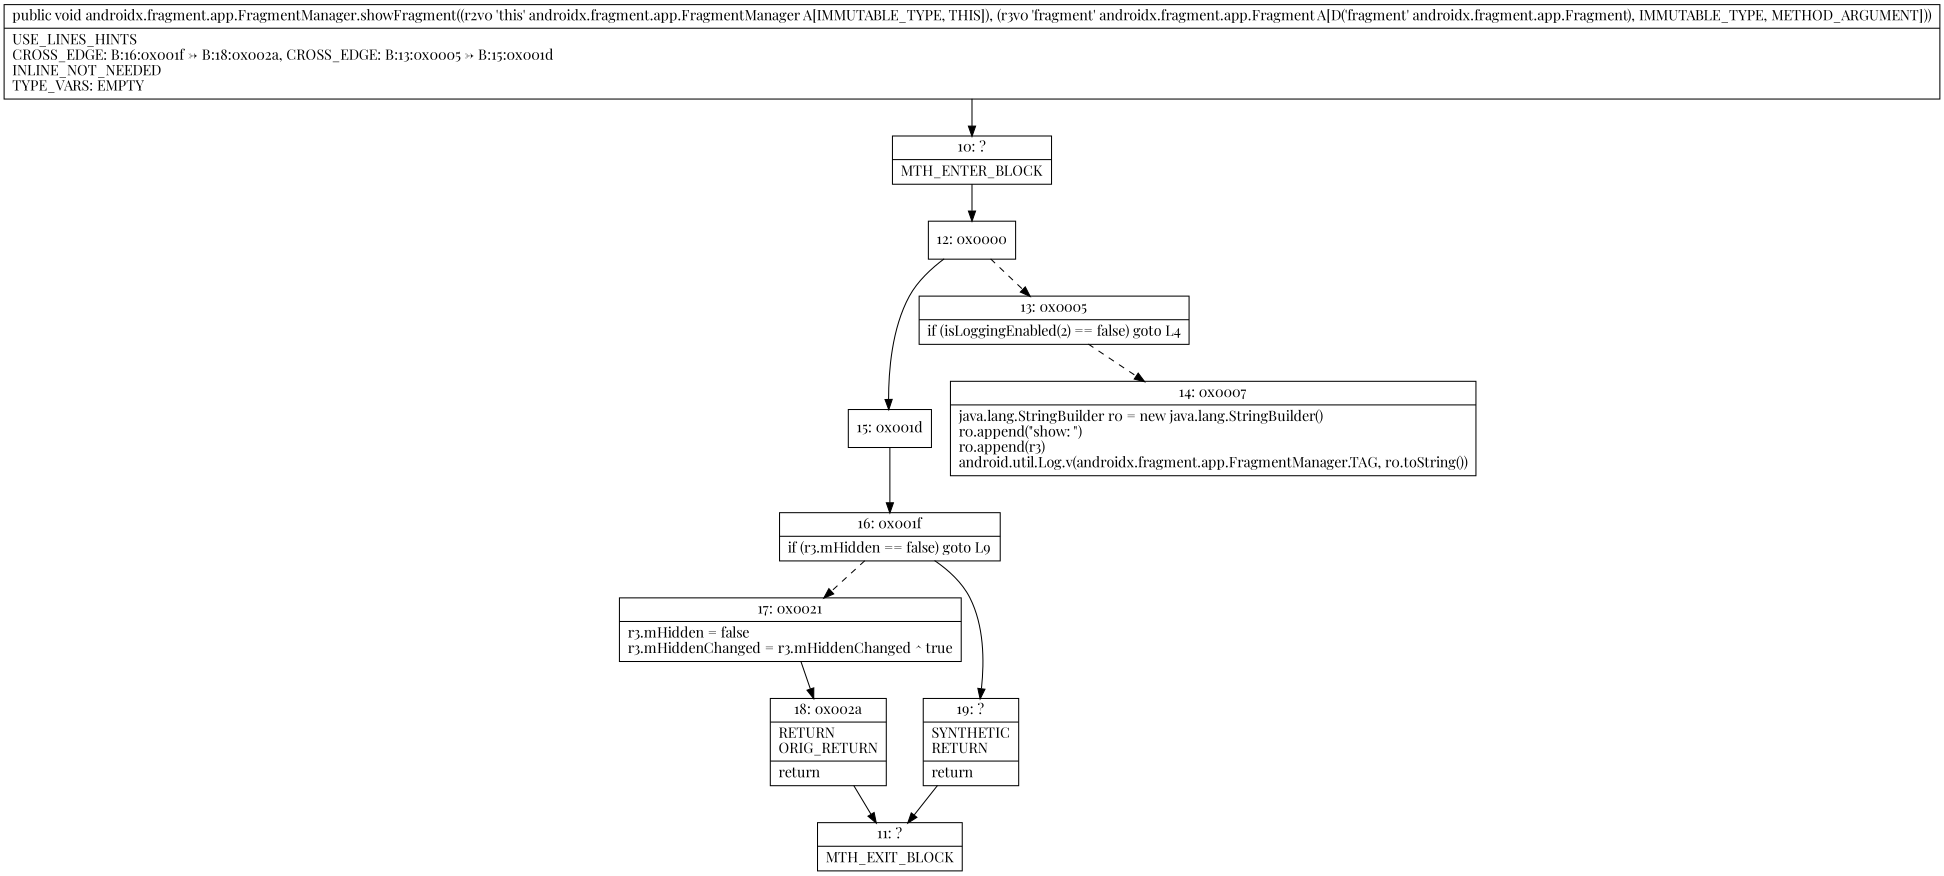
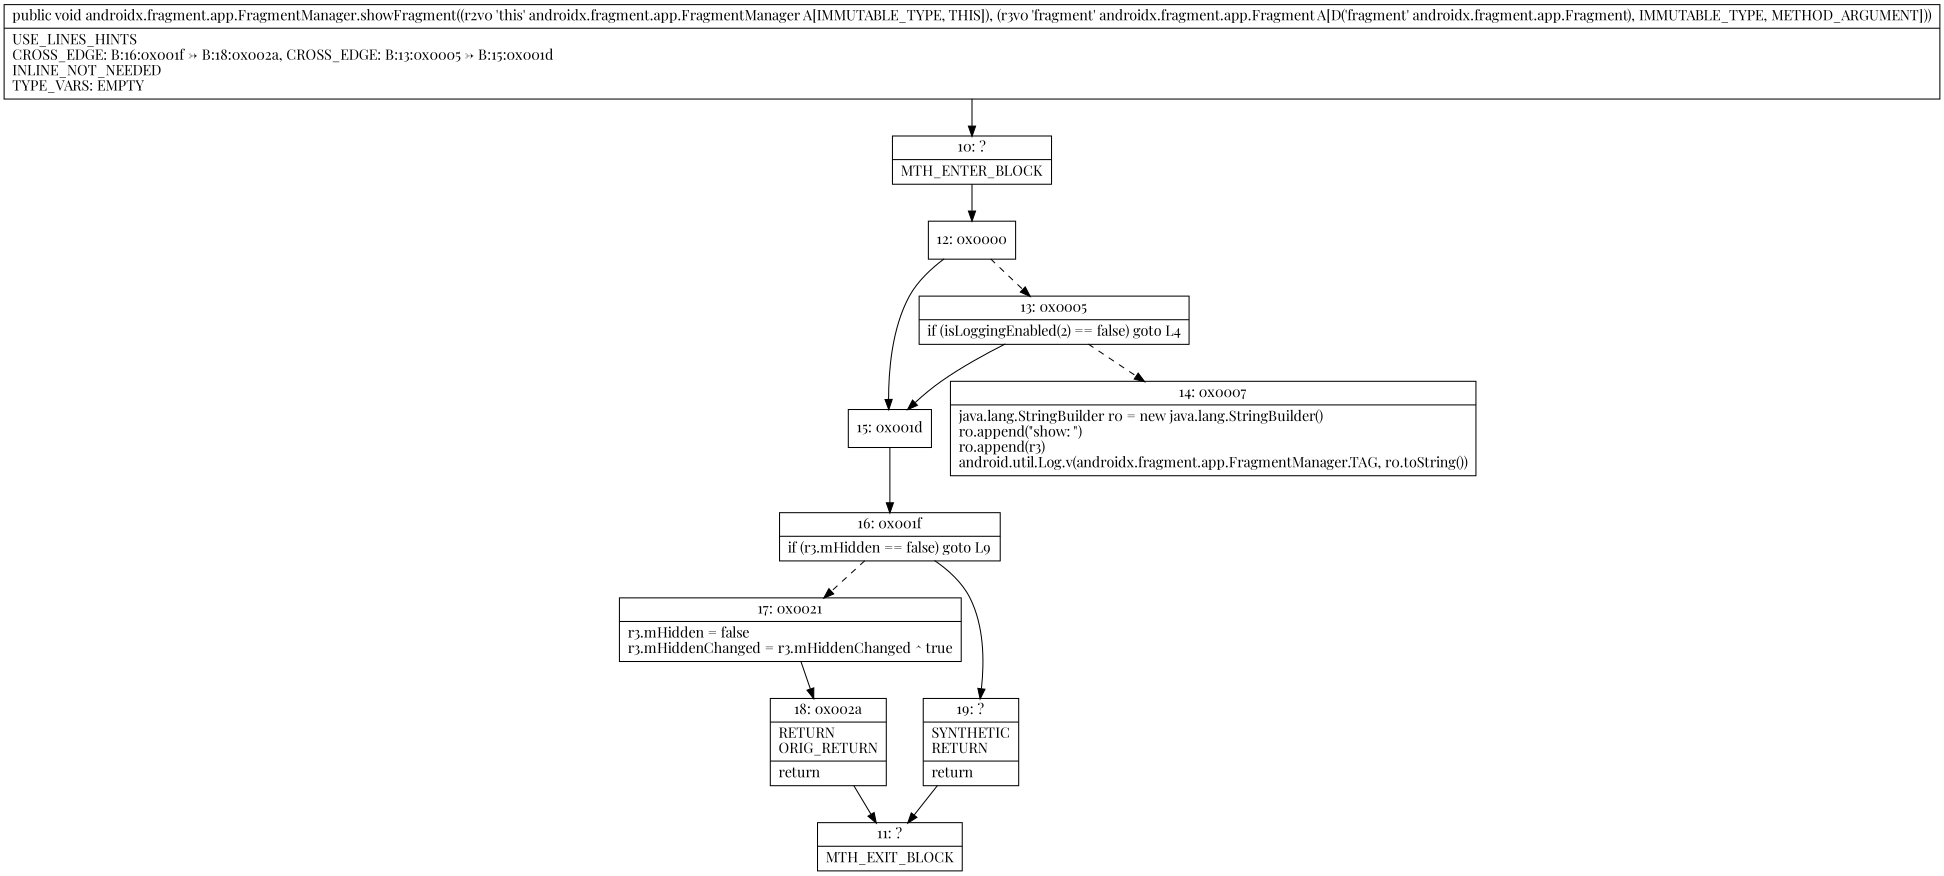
  digraph {
    fontname="Playfair Display"
    node [fontname="Playfair Display" shape=record]
    edge [fontname="Playfair Display"]
    n1 [label="{10\:\ ?|MTH_ENTER_BLOCK\l}"]
    n2 [label="{12\:\ 0x0000}"]
    n3 [label="{13\:\ 0x0005|if (isLoggingEnabled(2) == false) goto L4\l}"]
    n4 [label="{15\:\ 0x001d}"]
    n5 [label="{14\:\ 0x0007|java.lang.StringBuilder r0 = new java.lang.StringBuilder()\lr0.append(\"show: \")\lr0.append(r3)\landroid.util.Log.v(androidx.fragment.app.FragmentManager.TAG, r0.toString())\l}"]
    n6 [label="{16\:\ 0x001f|if (r3.mHidden == false) goto L9\l}"]
    n7 [label="{17\:\ 0x0021|r3.mHidden = false\lr3.mHiddenChanged = r3.mHiddenChanged ^ true\l}"]
    n8 [label="{19\:\ ?|SYNTHETIC\lRETURN\l|return\l}"]
    n9 [label="{18\:\ 0x002a|RETURN\lORIG_RETURN\l|return\l}"]
    n10 [label="{11\:\ ?|MTH_EXIT_BLOCK\l}"]
    n11 [label="{public void androidx.fragment.app.FragmentManager.showFragment((r2v0 'this' androidx.fragment.app.FragmentManager A[IMMUTABLE_TYPE, THIS]), (r3v0 'fragment' androidx.fragment.app.Fragment A[D('fragment' androidx.fragment.app.Fragment), IMMUTABLE_TYPE, METHOD_ARGUMENT]))  | USE_LINES_HINTS\lCROSS_EDGE: B:16:0x001f \-\> B:18:0x002a, CROSS_EDGE: B:13:0x0005 \-\> B:15:0x001d\lINLINE_NOT_NEEDED\lTYPE_VARS: EMPTY\l}"]
    n1 -> n2
    n2 -> n3 [style=dashed]
    n2 -> n4
+   n3 -> n4
    n3 -> n5 [style=dashed]
    n4 -> n6
    n6 -> n7 [style=dashed]
    n6 -> n8
    n7 -> n9
    n8 -> n10
    n9 -> n10
    n11 -> n1
  }
